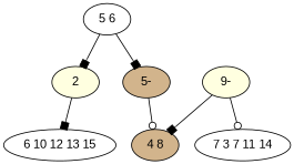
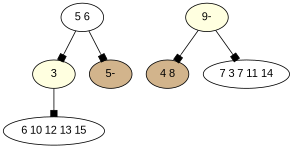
  digraph {
    fontname="Liberation Sans"
    node [fillcolor=white fontname="Liberation Sans" style=filled]
    edge [arrowhead=box fontname="Liberation Sans"]
    n1 [label="5 6"]
-   n2 [fillcolor=lightyellow label=2]
+   n2 [fillcolor=lightyellow label=3]
    n3 [fillcolor=tan label="5-"]
    n4 [label="6 10 12 13 15"]
    n5 [fillcolor=tan label="4 8"]
    n6 [fillcolor=lightyellow label="9-"]
    n7 [label="7 3 7 11 14"]
    n1 -> n2
    n1 -> n3
    n2 -> n4
-   n3 -> n5 [arrowhead=odot]
    n6 -> n5
-   n6 -> n7 [arrowhead=odot]
+   n6 -> n7
  }
